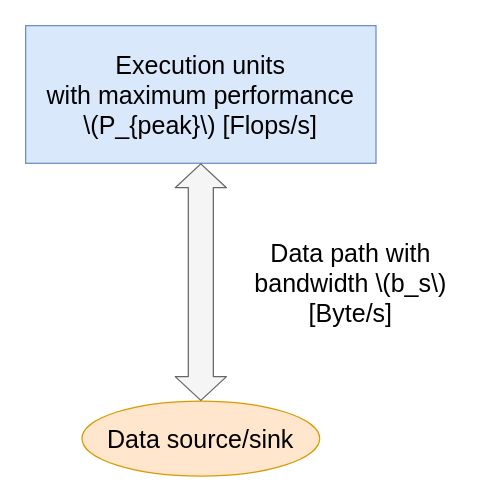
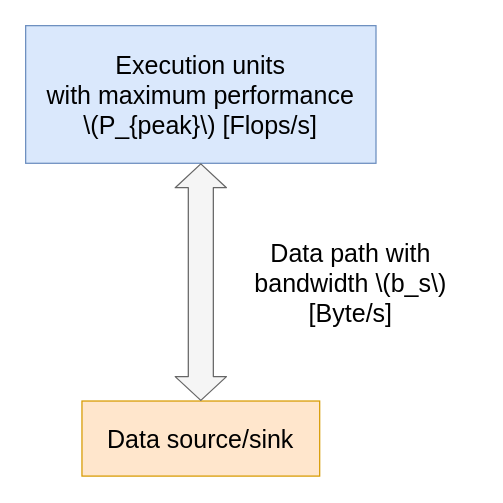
  <mxCell id="0" />
  <mxCell id="1" parent="0" />
  <mxCell id="2" value="&lt;font style=&quot;font-size: 20px&quot;&gt;Execution units&lt;br&gt;with maximum performance&lt;br&gt;\(P_{peak}\) [Flops/s]&lt;/font&gt;" style="rounded=0;whiteSpace=wrap;html=1;fillColor=#dae8fc;strokeColor=#6c8ebf;" parent="1" vertex="1"><mxGeometry x="20" y="20" width="280" height="110" as="geometry" /></mxCell>
- <mxCell id="3" value="&lt;font style=&quot;font-size: 20px&quot;&gt;Data source/sink&lt;/font&gt;" style="ellipse;whiteSpace=wrap;html=1;fillColor=#ffe6cc;strokeColor=#d79b00;" parent="1" vertex="1"><mxGeometry x="65" y="320" width="190" height="60" as="geometry" /></mxCell>
+ <mxCell id="3" value="&lt;font style=&quot;font-size: 20px&quot;&gt;Data source/sink&lt;/font&gt;" style="rounded=0;whiteSpace=wrap;html=1;fillColor=#ffe6cc;strokeColor=#d79b00;" parent="1" vertex="1"><mxGeometry x="65" y="320" width="190" height="60" as="geometry" /></mxCell>
  <mxCell id="4" value="" style="shape=flexArrow;endArrow=classic;startArrow=classic;html=1;fillColor=#f5f5f5;strokeColor=#666666;exitX=0.5;exitY=0;exitDx=0;exitDy=0;entryX=0.5;entryY=1;entryDx=0;entryDy=0;startWidth=20;endWidth=20;width=20;" parent="1" source="3" target="2" edge="1"><mxGeometry width="50" height="50" relative="1" as="geometry"><mxPoint x="130" y="350" as="sourcePoint" /><mxPoint x="180" y="130" as="targetPoint" /></mxGeometry></mxCell>
  <mxCell id="5" value="&lt;font style=&quot;font-size: 20px&quot;&gt;Data path with &lt;br&gt;bandwidth \(b_s\) [Byte/s]&lt;/font&gt;" style="text;html=1;strokeColor=none;fillColor=none;align=center;verticalAlign=middle;whiteSpace=wrap;rounded=0;" parent="1" vertex="1"><mxGeometry x="180" y="185" width="200" height="80" as="geometry" /></mxCell>
